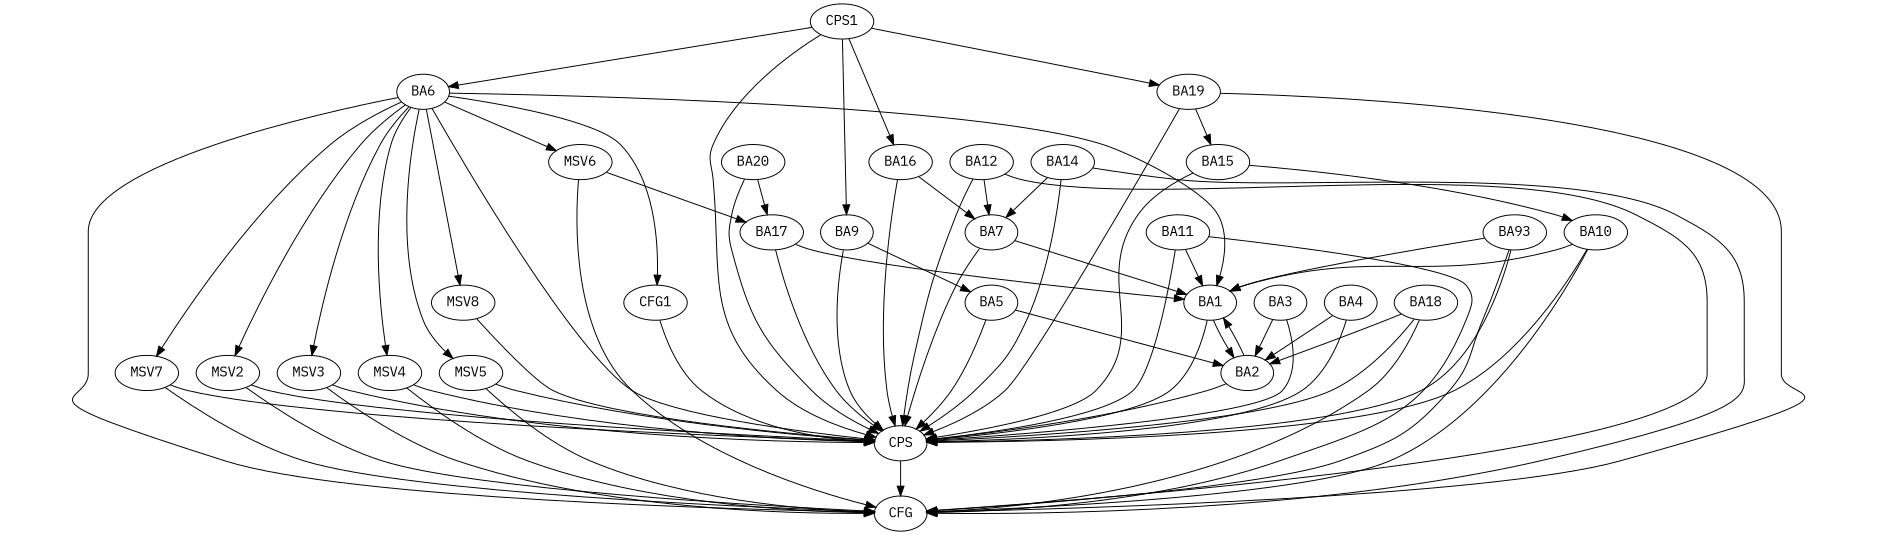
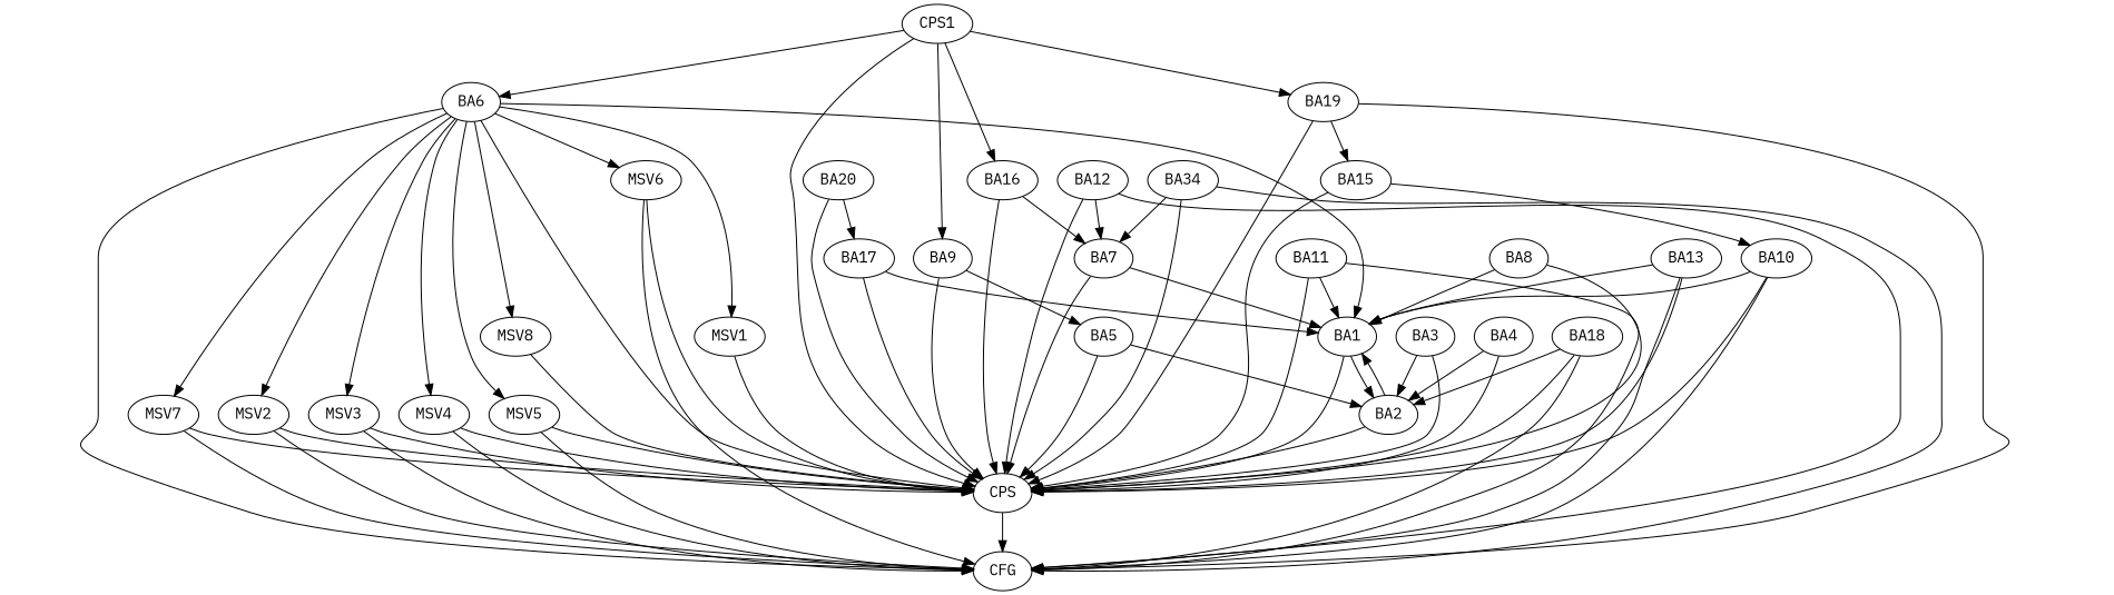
  strict digraph {
    fontname="IBM Plex Mono"
    node [fontname="IBM Plex Mono"]
    edge [fontname="IBM Plex Mono"]
    n1 [label=BA1]
    n2 [label=BA2]
    n3 [label=CPS]
    n4 [label=CFG]
    n5 [label=BA3]
    n6 [label=BA4]
    n7 [label=BA5]
    n8 [label=BA6]
-   n9 [label=CFG1]
+   n9 [label=MSV1]
    n10 [label=MSV2]
    n11 [label=MSV3]
    n12 [label=MSV4]
    n13 [label=MSV5]
    n14 [label=MSV6]
    n15 [label=MSV7]
    n16 [label=MSV8]
    n17 [label=BA7]
+   n18 [label=BA8]
    n19 [label=BA9]
    n20 [label=BA10]
    n21 [label=BA11]
    n22 [label=BA12]
-   n23 [label=BA93]
-   n24 [label=BA14]
+   n23 [label=BA13]
+   n24 [label=BA34]
    n25 [label=BA15]
    n26 [label=BA16]
    n27 [label=BA17]
    n28 [label=BA18]
    n29 [label=BA19]
    n30 [label=BA20]
    n31 [label=CPS1]
    n1 -> n2
    n1 -> n3
    n2 -> n1
    n2 -> n3
    n3 -> n4
    n5 -> n2
    n5 -> n3
    n6 -> n2
    n6 -> n3
    n7 -> n2
    n7 -> n3
    n8 -> n1
    n8 -> n3
    n8 -> n4
    n8 -> n9
    n8 -> n10
    n8 -> n11
    n8 -> n12
    n8 -> n13
    n8 -> n14
    n8 -> n15
    n8 -> n16
    n9 -> n3
    n10 -> n3
    n10 -> n4
    n11 -> n3
    n11 -> n4
    n12 -> n3
    n12 -> n4
    n13 -> n3
    n13 -> n4
-   n14 -> n27
+   n14 -> n3
    n14 -> n4
    n15 -> n3
    n15 -> n4
    n16 -> n3
    n17 -> n1
    n17 -> n3
+   n18 -> n1
+   n18 -> n3
    n19 -> n3
    n19 -> n7
    n20 -> n1
    n20 -> n3
    n20 -> n4
    n21 -> n1
    n21 -> n3
    n21 -> n4
    n22 -> n3
    n22 -> n4
    n22 -> n17
    n23 -> n1
    n23 -> n3
    n23 -> n4
    n24 -> n3
    n24 -> n4
    n24 -> n17
    n25 -> n3
    n25 -> n20
    n26 -> n3
    n26 -> n17
    n27 -> n1
    n27 -> n3
    n28 -> n2
    n28 -> n3
    n28 -> n4
    n29 -> n3
    n29 -> n4
    n29 -> n25
    n30 -> n3
    n30 -> n27
    n31 -> n3
    n31 -> n8
    n31 -> n19
    n31 -> n26
    n31 -> n29
  }
